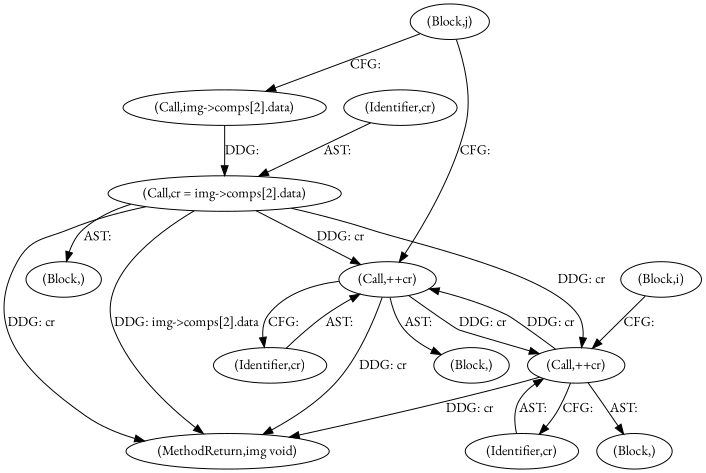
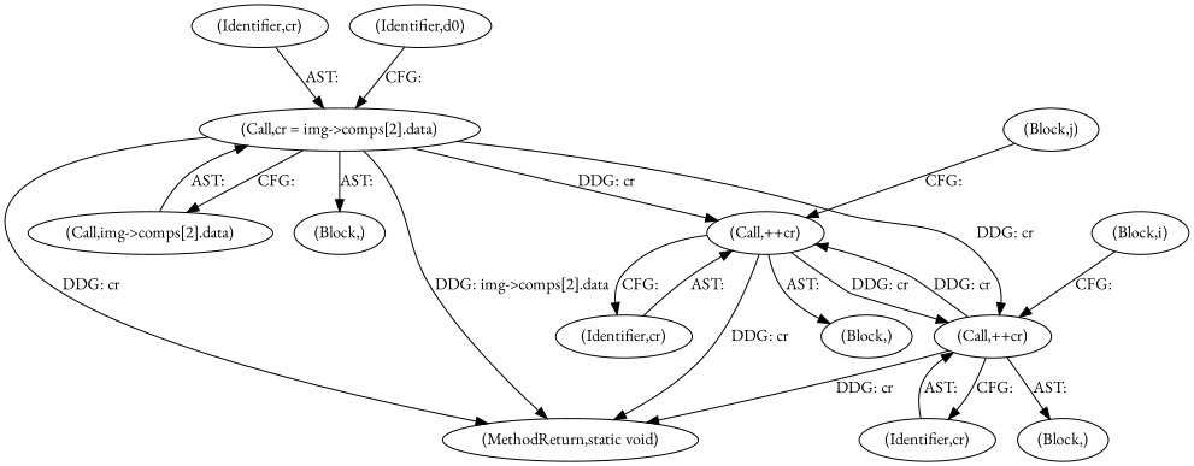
  digraph {
    fontname="EB Garamond"
    node [fontname="EB Garamond"]
    edge [fontname="EB Garamond"]
    n1 [label="(Call,cr = img->comps[2].data)"]
    n2 [label="(Call,++cr)"]
    n3 [label="(Call,++cr)"]
    n4 [label="(Call,img->comps[2].data)"]
    n5 [label="(Block,)"]
-   n6 [label="(MethodReturn,img void)"]
+   n6 [label="(MethodReturn,static void)"]
    n7 [label="(Identifier,cr)"]
    n8 [label="(Block,)"]
    n9 [label="(Block,)"]
    n10 [label="(Identifier,cr)"]
    n11 [label="(Identifier,cr)"]
+   n12 [label="(Identifier,d0)"]
    n13 [label="(Block,j)"]
    n14 [label="(Block,i)"]
    n1 -> n2 [label="DDG: cr"]
    n1 -> n3 [label="DDG: cr"]
-   n13 -> n4 [label="CFG: "]
+   n1 -> n4 [label="CFG: "]
    n1 -> n5 [label="AST: "]
    n1 -> n6 [label="DDG: cr"]
    n1 -> n6 [label="DDG: img->comps[2].data"]
    n2 -> n3 [label="DDG: cr"]
    n2 -> n6 [label="DDG: cr"]
    n2 -> n7 [label="CFG: "]
    n2 -> n8 [label="AST: "]
    n3 -> n2 [label="DDG: cr"]
    n3 -> n6 [label="DDG: cr"]
    n3 -> n9 [label="AST: "]
    n3 -> n10 [label="CFG: "]
-   n4 -> n1 [label="DDG: "]
+   n4 -> n1 [label="AST: "]
    n7 -> n2 [label="AST: "]
    n10 -> n3 [label="AST: "]
    n11 -> n1 [label="AST: "]
+   n12 -> n1 [label="CFG: "]
    n13 -> n2 [label="CFG: "]
    n14 -> n3 [label="CFG: "]
  }
